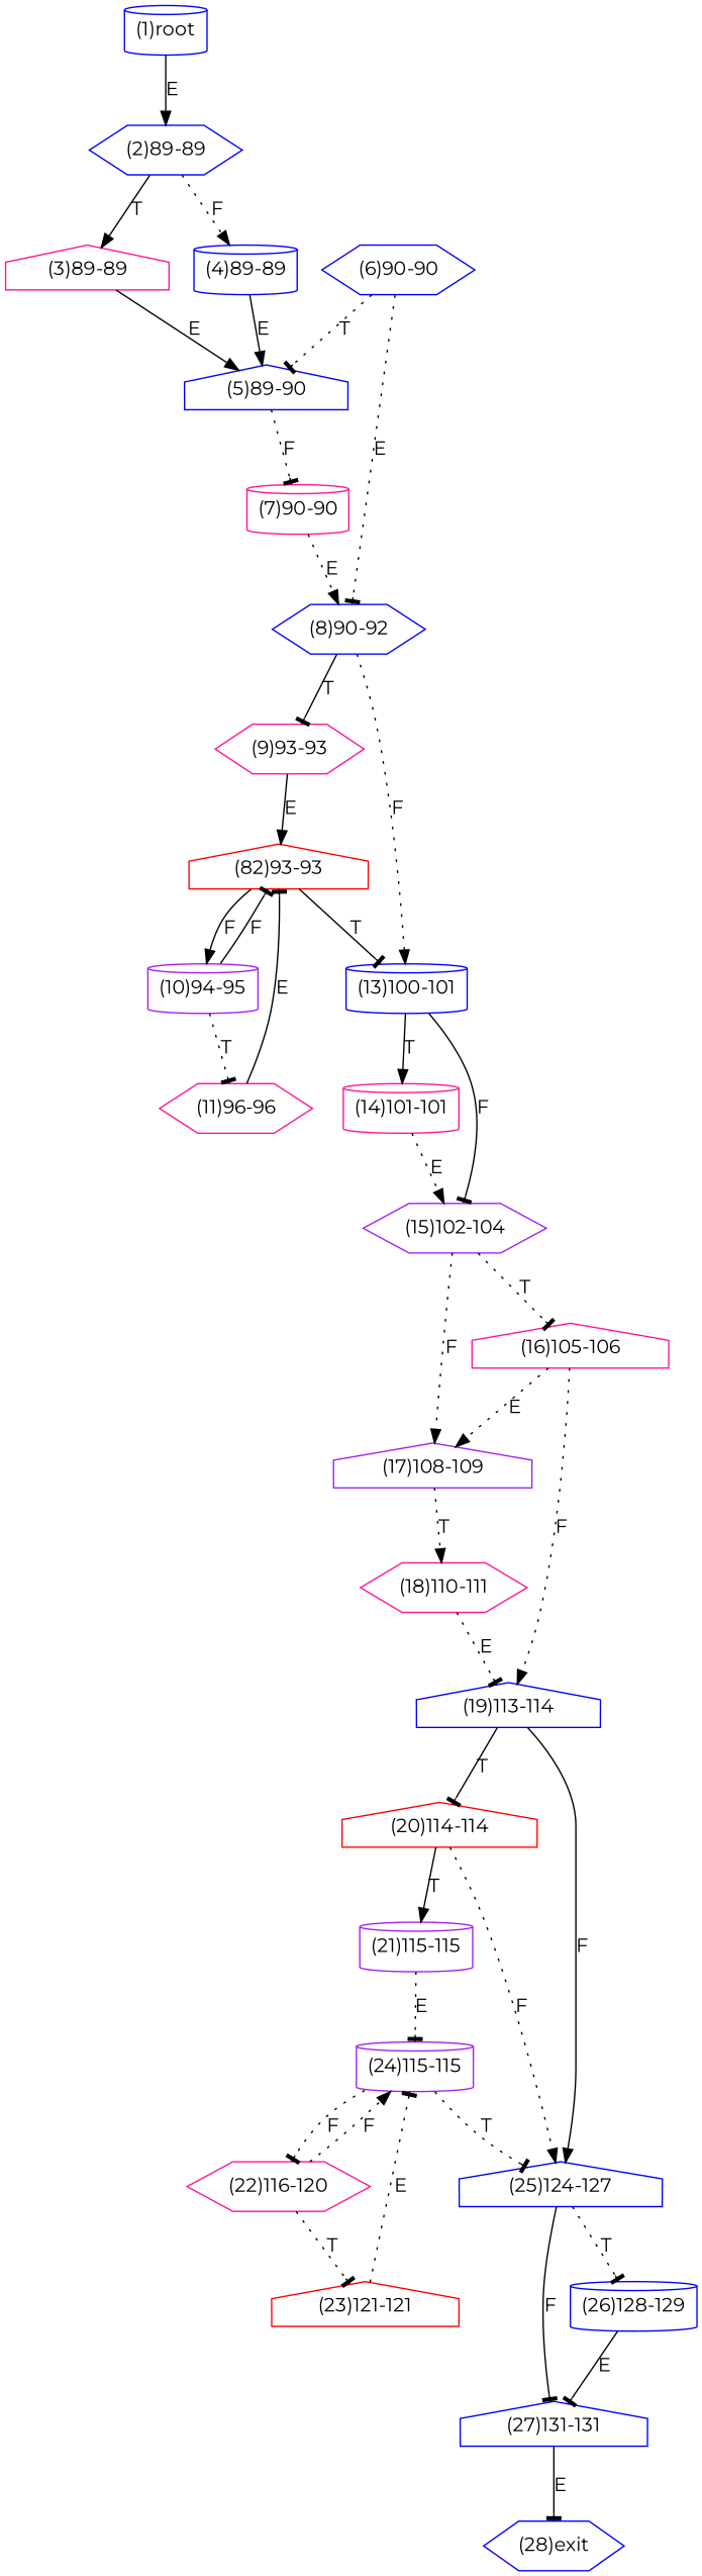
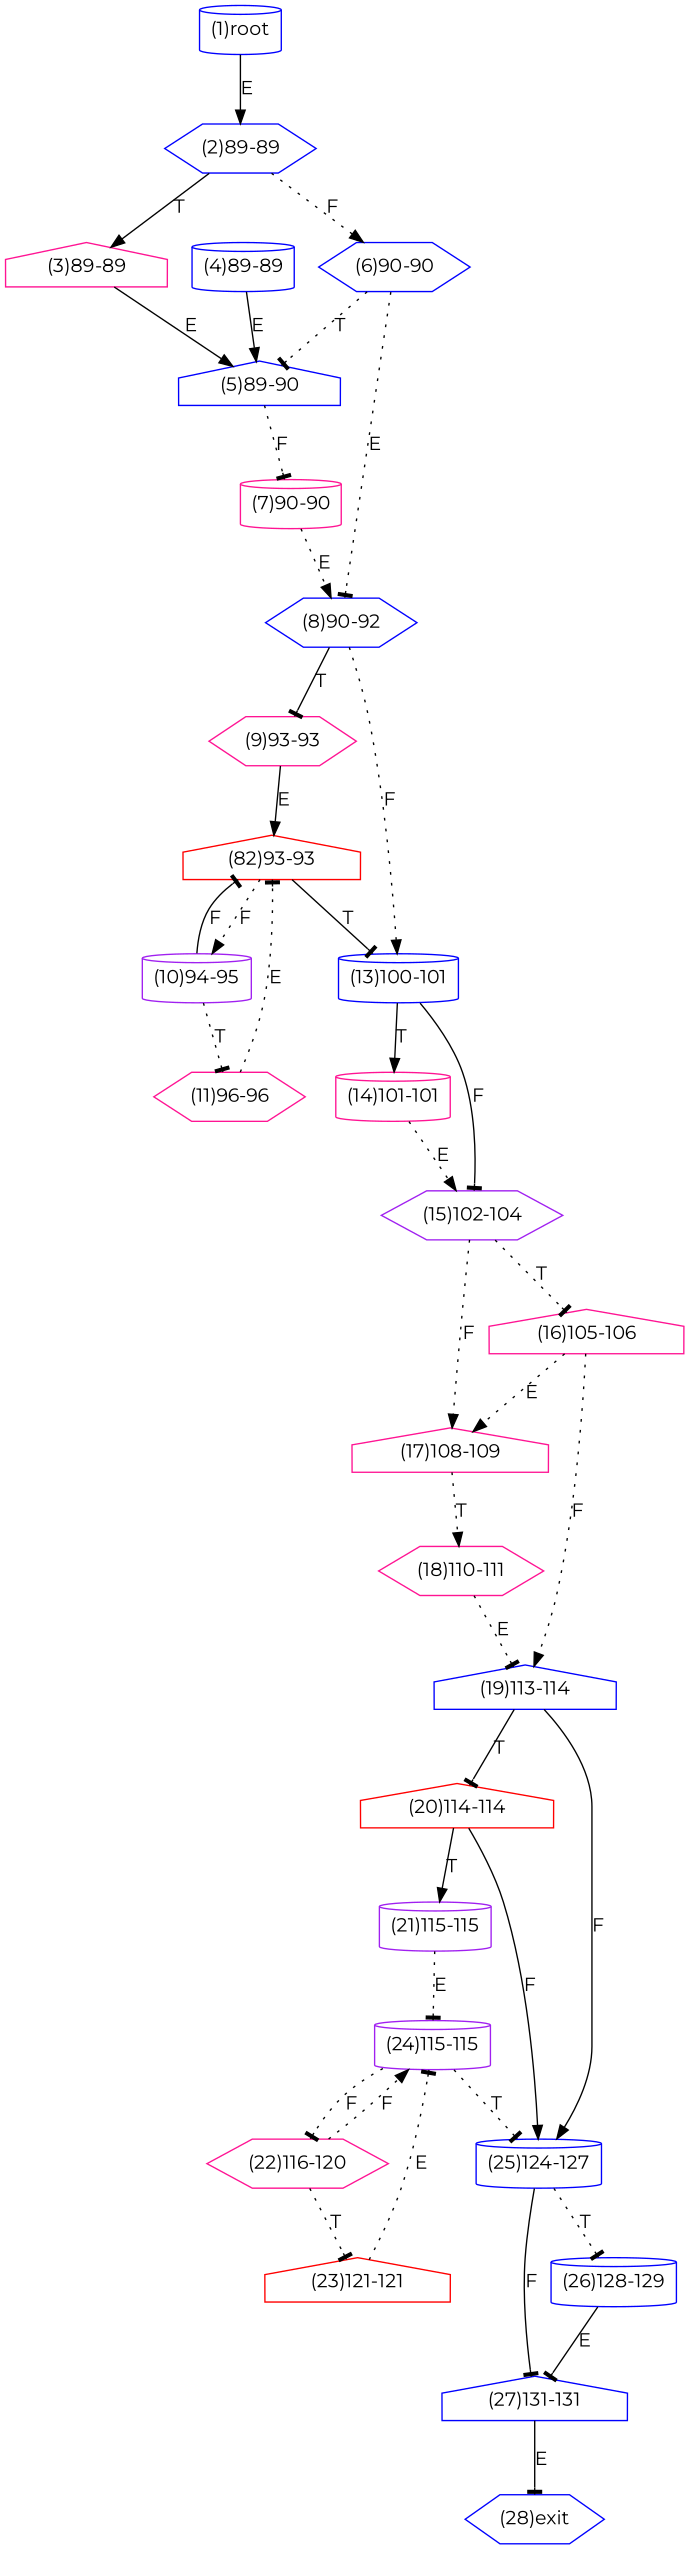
  digraph {
    fontname=Montserrat
    node [color=blue fontname=Montserrat shape=house]
    edge [arrowhead=tee fontname=Montserrat style=dotted]
    n1 [label="(1)root" shape=cylinder]
    n2 [label="(2)89-89" shape=hexagon]
    n3 [color=deeppink label="(3)89-89"]
    n4 [label="(4)89-89" shape=cylinder]
    n5 [label="(5)89-90"]
    n6 [color=deeppink label="(7)90-90" shape=cylinder]
    n7 [label="(6)90-90" shape=hexagon]
    n8 [label="(8)90-92" shape=hexagon]
    n9 [color=deeppink label="(9)93-93" shape=hexagon]
    n10 [label="(13)100-101" shape=cylinder]
    n11 [color=red label="(82)93-93"]
    n12 [color=deeppink label="(14)101-101" shape=cylinder]
    n13 [color=purple label="(15)102-104" shape=hexagon]
    n14 [color=purple label="(10)94-95" shape=cylinder]
    n15 [color=deeppink label="(11)96-96" shape=hexagon]
-   n16 [color=purple label="(17)108-109"]
+   n16 [color=deeppink label="(17)108-109"]
    n17 [color=deeppink label="(16)105-106"]
    n18 [color=deeppink label="(18)110-111" shape=hexagon]
    n19 [label="(19)113-114"]
    n20 [color=red label="(20)114-114"]
-   n21 [label="(25)124-127"]
+   n21 [label="(25)124-127" shape=cylinder]
    n22 [color=purple label="(21)115-115" shape=cylinder]
    n23 [label="(27)131-131"]
    n24 [label="(26)128-129" shape=cylinder]
    n25 [color=purple label="(24)115-115" shape=cylinder]
    n26 [color=deeppink label="(22)116-120" shape=hexagon]
    n27 [color=red label="(23)121-121"]
    n28 [label="(28)exit" shape=hexagon]
    n1 -> n2 [arrowhead=normal label=E style=solid]
    n2 -> n3 [arrowhead=normal label=T style=solid]
-   n2 -> n4 [arrowhead=normal label=F]
+   n2 -> n7 [arrowhead=normal label=F]
    n3 -> n5 [arrowhead=normal label=E style=solid]
    n4 -> n5 [arrowhead=normal label=E style=solid]
    n5 -> n6 [label=F]
    n6 -> n8 [arrowhead=normal label=E]
    n7 -> n5 [label=T]
    n7 -> n8 [label=E]
    n8 -> n9 [label=T style=solid]
    n8 -> n10 [arrowhead=normal label=F]
    n9 -> n11 [arrowhead=normal label=E style=solid]
    n10 -> n12 [arrowhead=normal label=T style=solid]
    n10 -> n13 [label=F style=solid]
    n11 -> n10 [label=T style=solid]
-   n11 -> n14 [arrowhead=normal label=F style=solid]
+   n11 -> n14 [arrowhead=normal label=F]
    n12 -> n13 [arrowhead=normal label=E]
    n13 -> n16 [arrowhead=normal label=F]
    n13 -> n17 [label=T]
    n14 -> n11 [label=F style=solid]
    n14 -> n15 [label=T]
-   n15 -> n11 [label=E style=solid]
+   n15 -> n11 [label=E]
    n16 -> n18 [arrowhead=normal label=T]
    n17 -> n16 [arrowhead=normal label=E]
    n17 -> n19 [arrowhead=normal label=F]
    n18 -> n19 [label=E]
    n19 -> n20 [label=T style=solid]
    n19 -> n21 [arrowhead=normal label=F style=solid]
-   n20 -> n21 [arrowhead=normal label=F]
+   n20 -> n21 [arrowhead=normal label=F style=solid]
    n20 -> n22 [arrowhead=normal label=T style=solid]
    n21 -> n23 [label=F style=solid]
    n21 -> n24 [label=T]
    n22 -> n25 [label=E]
    n23 -> n28 [label=E style=solid]
    n24 -> n23 [label=E style=solid]
    n25 -> n21 [label=T]
    n25 -> n26 [label=F]
    n26 -> n25 [arrowhead=normal label=F]
    n26 -> n27 [label=T]
    n27 -> n25 [label=E]
  }
